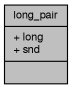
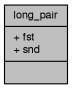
  digraph {
-   n1 [color=black fillcolor=grey75 fontcolor=black fontname=FreeSans fontsize=10 height=0.2 label="{long_pair\n|+ long\l+ snd\l|}" shape=record style=filled width=0.4]
+   n1 [color=black fillcolor=grey75 fontcolor=black fontname=FreeSans fontsize=10 height=0.2 label="{long_pair\n|+ fst\l+ snd\l|}" shape=record style=filled width=0.4]
  }
